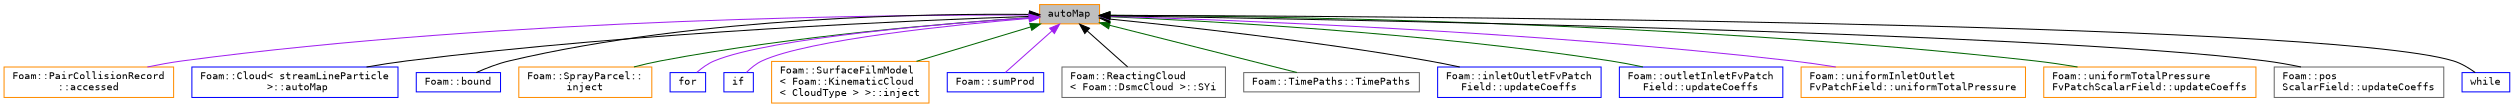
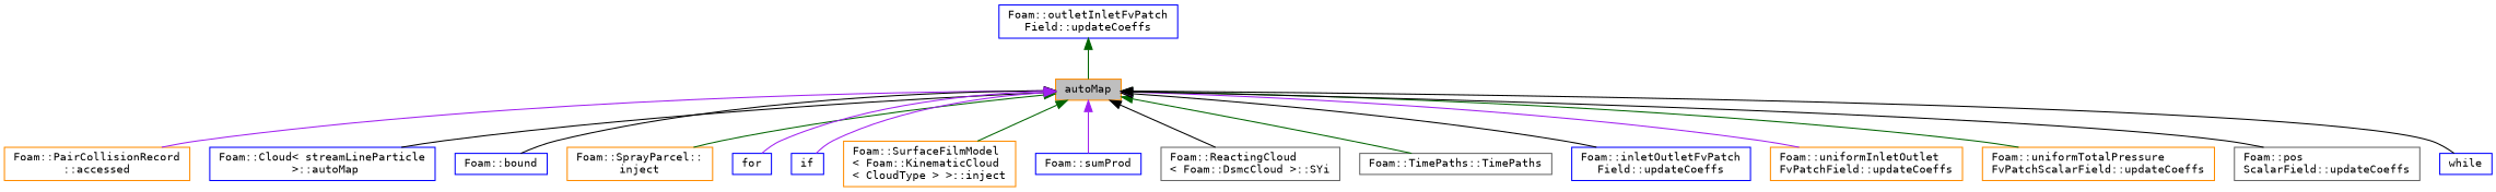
  digraph {
    fontname="DejaVu Sans Mono"
    rankdir=TB
    node [color=blue fontname="DejaVu Sans Mono" fontsize=10 shape=record]
    edge [color=black dir=back fontname="DejaVu Sans Mono" fontsize=10 labelfontname=FreeSans labelfontsize=10 style=solid]
    n1 [color=darkorange fillcolor=grey75 fontcolor=black height=0.2 label=autoMap style=filled width=0.4]
    n2 [color=darkorange height=0.2 label="Foam::PairCollisionRecord\l::accessed" width=0.4]
    n3 [height=0.2 label="Foam::Cloud\< streamLineParticle\l \>::autoMap" width=0.4]
    n4 [height=0.2 label="Foam::bound" width=0.4]
    n5 [color=darkorange height=0.2 label="Foam::SprayParcel::\linject" width=0.4]
    n6 [height=0.2 label=for width=0.4]
    n7 [height=0.2 label=if width=0.4]
    n8 [color=darkorange height=0.2 label="Foam::SurfaceFilmModel\l\< Foam::KinematicCloud\l\< CloudType \> \>::inject" width=0.4]
    n9 [height=0.2 label="Foam::sumProd" width=0.4]
    n10 [color=gray40 height=0.2 label="Foam::ReactingCloud\l\< Foam::DsmcCloud \>::SYi" width=0.4]
    n11 [color=gray40 height=0.2 label="Foam::TimePaths::TimePaths" width=0.4]
    n12 [height=0.2 label="Foam::inletOutletFvPatch\lField::updateCoeffs" width=0.4]
    n13 [height=0.2 label="Foam::outletInletFvPatch\lField::updateCoeffs" width=0.4]
-   n14 [color=darkorange height=0.2 label="Foam::uniformInletOutlet\lFvPatchField::uniformTotalPressure" width=0.4]
+   n14 [color=darkorange height=0.2 label="Foam::uniformInletOutlet\lFvPatchField::updateCoeffs" width=0.4]
    n15 [color=darkorange height=0.2 label="Foam::uniformTotalPressure\lFvPatchScalarField::updateCoeffs" width=0.4]
    n16 [color=gray40 height=0.2 label="Foam::pos\lScalarField::updateCoeffs" width=0.4]
    n17 [height=0.2 label=while width=0.4]
    n1 -> n2 [color=purple]
    n1 -> n3
    n1 -> n4
    n1 -> n5 [color=darkgreen]
    n1 -> n6 [color=purple]
    n1 -> n7 [color=purple]
    n1 -> n8 [color=darkgreen]
    n1 -> n9 [color=purple]
    n1 -> n10
    n1 -> n11 [color=darkgreen]
    n1 -> n12
-   n1 -> n13 [color=darkgreen]
+   n13 -> n1 [color=darkgreen]
    n1 -> n14 [color=purple]
    n1 -> n15 [color=darkgreen]
    n1 -> n16
    n1 -> n17
  }
